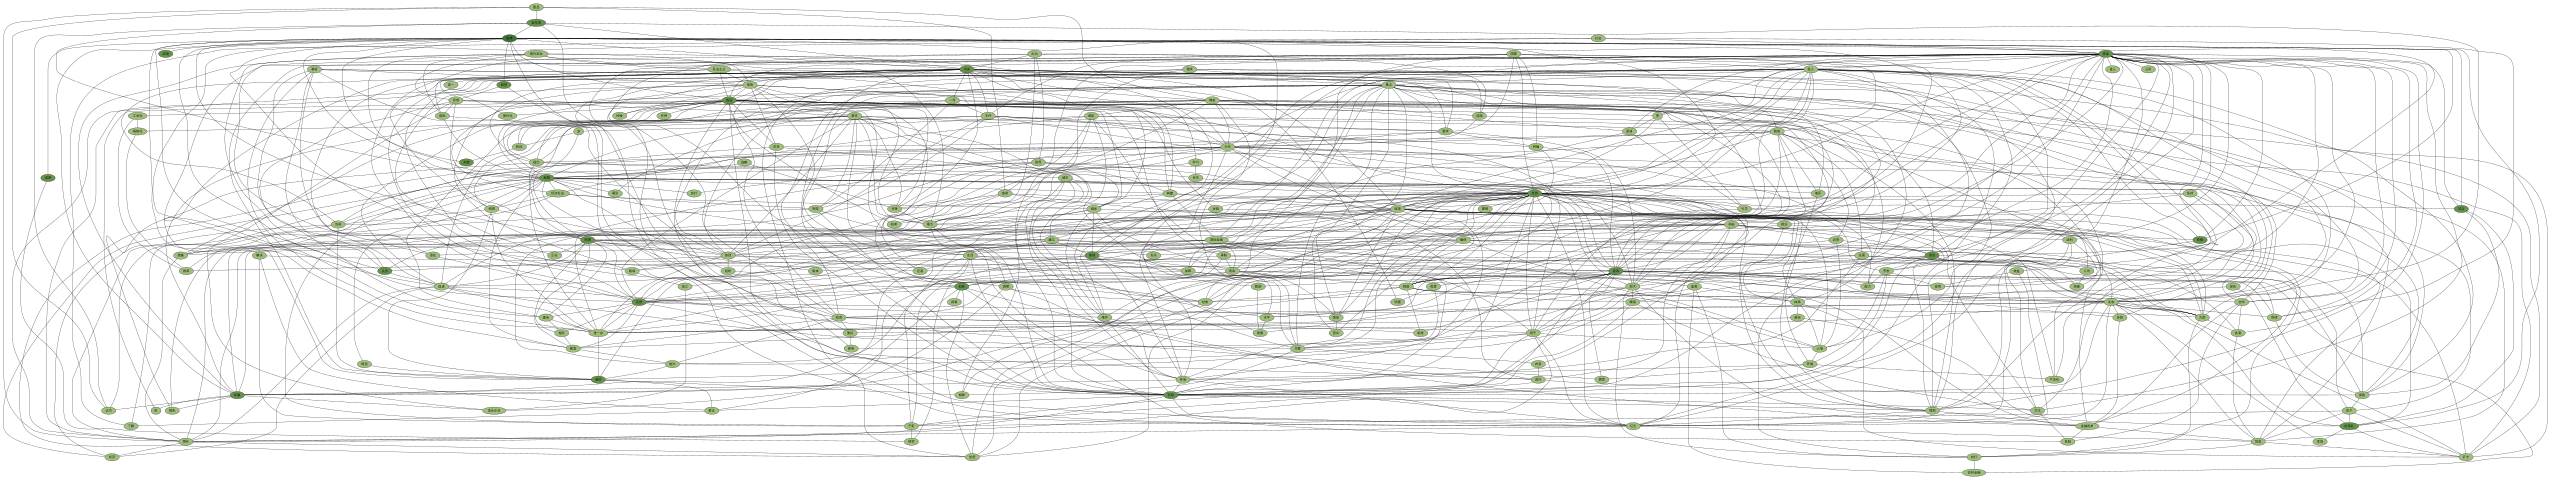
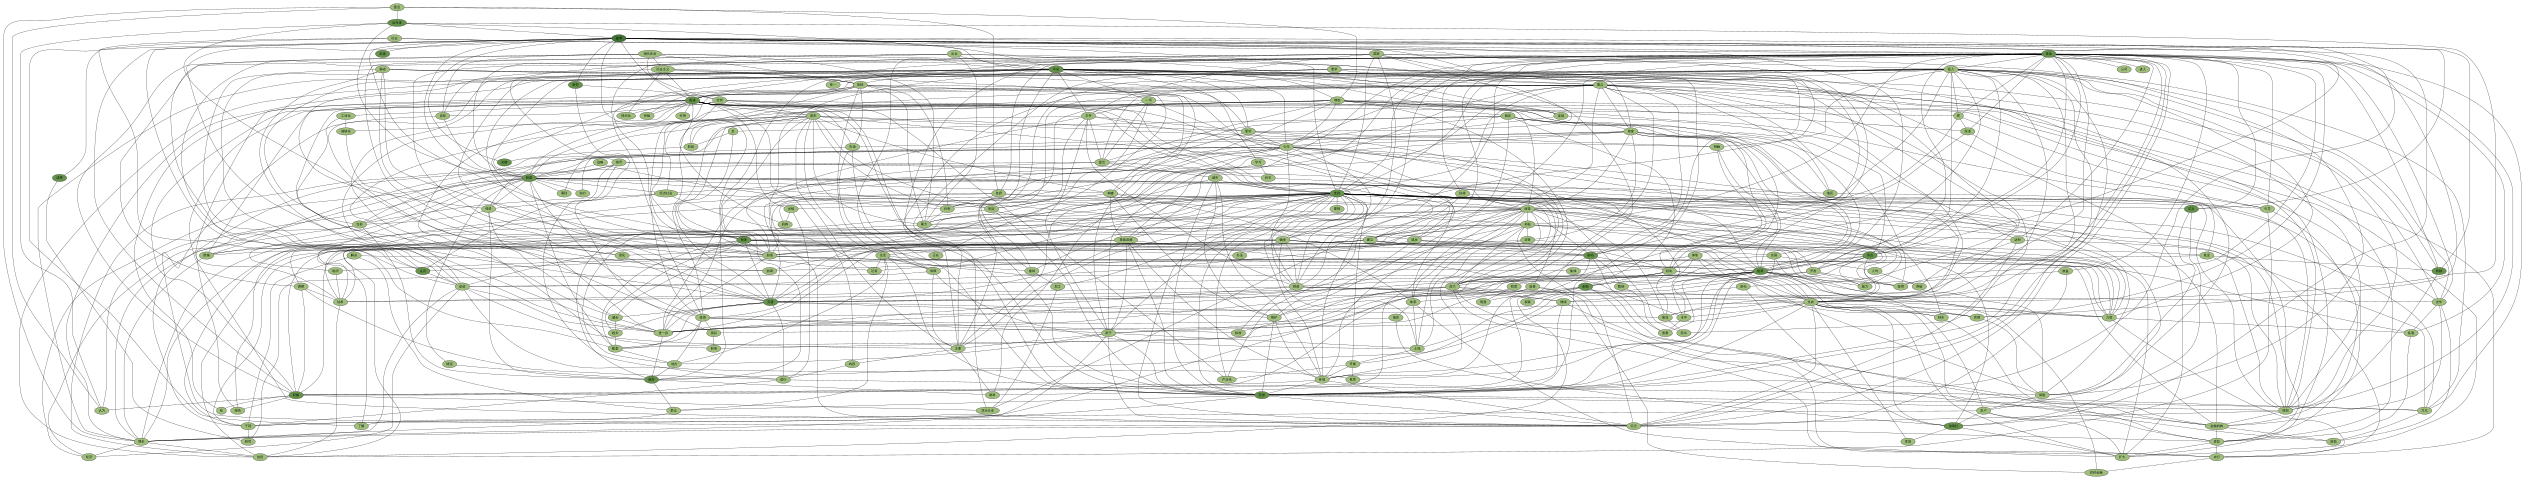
  graph {
    splines=true
    node [fillcolor="#A0BF7C" fontname=SimSun shape=ellipse style=filled]
    n1 [fillcolor="#65934A" height=0.3 label="近年来" width=0.3]
    n2 [fillcolor="#65934A" height=0.3 label="中央" width=0.3]
    n3 [fillcolor="#65934A" height=0.3 label="我国" width=0.3]
    n4 [height=0.3 label="支农" width=0.3]
    n5 [height=0.3 label="投资" width=0.3]
    n6 [height=0.3 label="认为" width=0.3]
    n7 [fillcolor="#407434" height=0.3 label="改革" width=0.3]
    n8 [fillcolor="#65934A" height=0.3 label="推进" width=0.3]
    n9 [fillcolor="#65934A" height=0.3 label="安排" width=0.3]
    n10 [height=0.3 label="学习" width=0.3]
    n11 [height=0.3 label="增收" width=0.3]
    n12 [height=0.3 label="一号" width=0.3]
    n13 [height=0.3 label="文件" width=0.3]
    n14 [height=0.3 label="连续" width=0.3]
    n15 [height=0.3 label="重点" width=0.3]
    n16 [height=0.3 label="加快" width=0.3]
    n17 [height=0.3 label="要求" width=0.3]
    n18 [height=0.3 label="今年" width=0.3]
    n19 [height=0.3 label="任务" width=0.3]
    n20 [height=0.3 label="政策" width=0.3]
    n21 [height=0.3 label="强调" width=0.3]
    n22 [height=0.3 label="去年" width=0.3]
    n23 [height=0.3 label="明显" width=0.3]
    n24 [height=0.3 label="当前" width=0.3]
    n25 [height=0.3 label="进一步" width=0.3]
    n26 [height=0.3 label="影响" width=0.3]
    n27 [height=0.3 label="记者" width=0.3]
    n28 [height=0.3 label="增加" width=0.3]
    n29 [height=0.3 label="亿元" width=0.3]
    n30 [height=0.3 label="统一" width=0.3]
    n31 [height=0.3 label="建立" width=0.3]
    n32 [height=0.3 label="配套" width=0.3]
    n33 [height=0.3 label="经济社会" width=0.3]
    n34 [height=0.3 label="构建" width=0.3]
    n35 [height=0.3 label="实行" width=0.3]
    n36 [height=0.3 label="看到" width=0.3]
    n37 [height=0.3 label="组织" width=0.3]
    n38 [height=0.3 label="人均" width=0.3]
    n39 [height=0.3 label="地区" width=0.3]
    n40 [height=0.3 label="情况" width=0.3]
    n41 [height=0.3 label="保险" width=0.3]
    n42 [height=0.3 label="了解" width=0.3]
    n43 [height=0.3 label="经济" width=0.3]
    n44 [height=0.3 label="项目" width=0.3]
    n45 [height=0.3 label="管理" width=0.3]
    n46 [fillcolor="#65934A" height=0.3 label="信用社" width=0.3]
    n47 [height=0.3 label="力度" width=0.3]
    n48 [height=0.3 label="贷款" width=0.3]
    n49 [height=0.3 label="特别" width=0.3]
    n50 [height=0.3 label="水平" width=0.3]
    n51 [height=0.3 label="扩大" width=0.3]
    n52 [height=0.3 label="发放" width=0.3]
    n53 [height=0.3 label="用于" width=0.3]
    n54 [height=0.3 label="地方" width=0.3]
    n55 [height=0.3 label="标准" width=0.3]
    n56 [fillcolor="#65934A" height=0.3 label="新型" width=0.3]
    n57 [fillcolor="#65934A" height=0.3 label="资金" width=0.3]
    n58 [fillcolor="#65934A" height=0.3 label="支持" width=0.3]
    n59 [fillcolor="#65934A" height=0.3 label="综合" width=0.3]
    n60 [fillcolor="#65934A" height=0.3 label="提高" width=0.3]
    n61 [fillcolor="#65934A" height=0.3 label="完善" width=0.3]
    n62 [fillcolor="#65934A" height=0.3 label="转移" width=0.3]
    n63 [fillcolor="#65934A" height=0.3 label="做好" width=0.3]
    n64 [fillcolor="#65934A" height=0.3 label="试点" width=0.3]
    n65 [fillcolor="#65934A" height=0.3 label="积极" width=0.3]
    n66 [fillcolor="#65934A" height=0.3 label="制度" width=0.3]
    n67 [fillcolor="#65934A" height=0.3 label="推动" width=0.3]
    n68 [fillcolor="#65934A" height=0.3 label="关键" width=0.3]
    n69 [fillcolor="#65934A" height=0.3 label="认识" width=0.3]
    n70 [fillcolor="#65934A" height=0.3 label="创新" width=0.3]
    n71 [fillcolor="#65934A" height=0.3 label="农场" width=0.3]
    n72 [fillcolor="#65934A" height=0.3 label="成果" width=0.3]
    n73 [height=0.3 label="经营" width=0.3]
    n74 [height=0.3 label="更" width=0.3]
    n75 [height=0.3 label="基本" width=0.3]
    n76 [height=0.3 label="产业化" width=0.3]
    n77 [height=0.3 label="健全" width=0.3]
    n78 [height=0.3 label="龙头企业" width=0.3]
    n79 [height=0.3 label="适应" width=0.3]
    n80 [height=0.3 label="现代化" width=0.3]
    n81 [height=0.3 label="城乡" width=0.3]
    n82 [height=0.3 label="市场" width=0.3]
    n83 [height=0.3 label="体系" width=0.3]
    n84 [height=0.3 label="工业化" width=0.3]
    n85 [height=0.3 label="城镇化" width=0.3]
    n86 [height=0.3 label="体制" width=0.3]
    n87 [height=0.3 label="各地" width=0.3]
    n88 [height=0.3 label="内容" width=0.3]
    n89 [height=0.3 label="措施" width=0.3]
    n90 [height=0.3 label="乡镇" width=0.3]
    n91 [height=0.3 label="机构" width=0.3]
    n92 [height=0.3 label="应" width=0.3]
    n93 [height=0.3 label="经验" width=0.3]
    n94 [height=0.3 label="作用" width=0.3]
    n95 [height=0.3 label="万元" width=0.3]
    n96 [height=0.3 label="增长" width=0.3]
    n97 [height=0.3 label="群众" width=0.3]
    n98 [height=0.3 label="精神" width=0.3]
    n99 [height=0.3 label="科学" width=0.3]
    n100 [height=0.3 label="渠道" width=0.3]
    n101 [height=0.3 label="主要" width=0.3]
    n102 [height=0.3 label="加大" width=0.3]
    n103 [height=0.3 label="促进" width=0.3]
    n104 [height=0.3 label="重大" width=0.3]
    n105 [height=0.3 label="提出" width=0.3]
    n106 [height=0.3 label="稳定" width=0.3]
    n107 [height=0.3 label="就业" width=0.3]
    n108 [height=0.3 label="阶段" width=0.3]
    n109 [height=0.3 label="制定" width=0.3]
    n110 [height=0.3 label="财政" width=0.3]
    n111 [height=0.3 label="加强" width=0.3]
    n112 [height=0.3 label="达到" width=0.3]
    n113 [height=0.3 label="基础设施" width=0.3]
    n114 [height=0.3 label="领域" width=0.3]
    n115 [height=0.3 label="结构" width=0.3]
    n116 [height=0.3 label="突出" width=0.3]
    n117 [height=0.3 label="农行" width=0.3]
    n118 [height=0.3 label="更加" width=0.3]
    n119 [height=0.3 label="粮食" width=0.3]
    n120 [height=0.3 label="正在" width=0.3]
    n121 [height=0.3 label="生活" width=0.3]
    n122 [height=0.3 label="明确" width=0.3]
    n123 [height=0.3 label="确保" width=0.3]
    n124 [height=0.3 label="信贷" width=0.3]
    n125 [height=0.3 label="能力" width=0.3]
    n126 [height=0.3 label="补贴" width=0.3]
    n127 [height=0.3 label="开发" width=0.3]
    n128 [height=0.3 label="土地" width=0.3]
    n129 [height=0.3 label="干部" width=0.3]
    n130 [height=0.3 label="各项" width=0.3]
    n131 [height=0.3 label="金融机构" width=0.3]
    n132 [height=0.3 label="鼓励" width=0.3]
    n133 [height=0.3 label="扶持" width=0.3]
    n134 [height=0.3 label="政府" width=0.3]
    n135 [height=0.3 label="投入" width=0.3]
    n136 [height=0.3 label="效益" width=0.3]
    n137 [height=0.3 label="继续" width=0.3]
    n138 [height=0.3 label="使用" width=0.3]
    n139 [height=0.3 label="维护" width=0.3]
    n140 [height=0.3 label="引导" width=0.3]
    n141 [height=0.3 label="公司" width=0.3]
    n142 [height=0.3 label="进入" width=0.3]
    n143 [height=0.3 label="改善" width=0.3]
    n144 [height=0.3 label="保障" width=0.3]
    n145 [height=0.3 label="加工" width=0.3]
    n146 [height=0.3 label="开展" width=0.3]
    n147 [height=0.3 label="重视" width=0.3]
    n148 [height=0.3 label="突破" width=0.3]
    n149 [height=0.3 label="数据" width=0.3]
    n150 [height=0.3 label="质量" width=0.3]
    n151 [height=0.3 label="程度" width=0.3]
    n152 [height=0.3 label="教育" width=0.3]
    n153 [height=0.3 label="农村金融" width=0.3]
    n154 [height=0.3 label="相关" width=0.3]
    n155 [height=0.3 label="进行" width=0.3]
    n156 [height=0.3 label="报告" width=0.3]
    n157 [height=0.3 label="机制" width=0.3]
    n158 [height=0.3 label="农资" width=0.3]
    n159 [height=0.3 label="强化" width=0.3]
    n160 [height=0.3 label="协调" width=0.3]
    n161 [height=0.3 label="落实" width=0.3]
    n162 [height=0.3 label="集体" width=0.3]
    n163 [height=0.3 label="农户" width=0.3]
    n164 [height=0.3 label="研究" width=0.3]
    n165 [height=0.3 label="办法" width=0.3]
    n166 [height=0.3 label="全国" width=0.3]
    n167 [height=0.3 label="探索" width=0.3]
    n168 [height=0.3 label="委员" width=0.3]
    n169 [height=0.3 label="出台" width=0.3]
    n170 [height=0.3 label="指导" width=0.3]
    n171 [height=0.3 label="调整" width=0.3]
    n172 [height=0.3 label="城市" width=0.3]
    n173 [height=0.3 label="乡" width=0.3]
    n174 [height=0.3 label="社会" width=0.3]
    n175 [height=0.3 label="社会主义" width=0.3]
    n176 [height=0.3 label="国家" width=0.3]
    n177 [height=0.3 label="战略" width=0.3]
    n178 [height=0.3 label="现代农业" width=0.3]
    n179 [height=0.3 label="基础" width=0.3]
    n180 [height=0.3 label="深化" width=0.3]
    n181 [height=0.3 label="解决" width=0.3]
    n182 [height=0.3 label="需求" width=0.3]
    n1 -- n2
    n1 -- n3
    n1 -- n4
    n1 -- n5
    n1 -- n6
    n1 -- n7
    n2 -- n4
    n2 -- n5
    n2 -- n8
    n2 -- n9
    n2 -- n10
    n2 -- n11
    n2 -- n12
    n2 -- n13
    n2 -- n14
    n2 -- n15
    n2 -- n16
    n2 -- n17
    n2 -- n18
    n2 -- n19
    n2 -- n20
    n2 -- n21
    n2 -- n22
    n2 -- n23
    n2 -- n24
    n2 -- n25
    n2 -- n26
    n2 -- n27
    n2 -- n28
    n2 -- n29
    n2 -- n30
    n3 -- n4
    n3 -- n5
    n3 -- n6
    n3 -- n21
    n3 -- n24
    n3 -- n31
    n3 -- n32
    n3 -- n33
    n3 -- n34
    n3 -- n35
    n3 -- n36
    n3 -- n37
    n3 -- n38
    n3 -- n39
    n3 -- n40
    n3 -- n41
    n3 -- n42
    n3 -- n43
    n4 -- n5
    n4 -- n9
    n4 -- n29
    n4 -- n44
    n4 -- n45
    n4 -- n46
    n4 -- n47
    n4 -- n48
    n4 -- n49
    n4 -- n50
    n4 -- n51
    n4 -- n52
    n5 -- n32
    n5 -- n44
    n5 -- n53
    n5 -- n54
    n5 -- n55
    n7 -- n2
    n7 -- n3
    n7 -- n8
    n7 -- n9
    n7 -- n46
    n7 -- n56
    n7 -- n57
    n7 -- n58
    n7 -- n59
    n7 -- n60
    n7 -- n61
    n7 -- n62
    n7 -- n63
    n7 -- n64
    n7 -- n65
    n7 -- n66
    n7 -- n67
    n7 -- n68
    n7 -- n69
    n7 -- n70
    n7 -- n71
    n7 -- n72
    n8 -- n3
    n8 -- n9
    n8 -- n29
    n8 -- n31
    n8 -- n58
    n8 -- n59
    n8 -- n65
    n8 -- n75
    n8 -- n80
-   n8 -- n81
    n8 -- n82
    n8 -- n83
    n8 -- n84
    n8 -- n85
    n8 -- n86
    n8 -- n87
    n8 -- n88
    n8 -- n89
    n8 -- n90
    n8 -- n91
    n8 -- n92
    n8 -- n93
    n8 -- n94
    n9 -- n28
    n9 -- n29
    n9 -- n95
    n9 -- n96
    n9 -- n97
    n10 -- n98
    n10 -- n99
    n11 -- n3
    n11 -- n14
    n11 -- n18
    n11 -- n36
    n11 -- n51
    n11 -- n60
    n11 -- n100
    n11 -- n101
    n11 -- n102
    n11 -- n103
    n11 -- n104
    n11 -- n105
    n11 -- n106
    n11 -- n107
    n12 -- n13
    n12 -- n18
    n12 -- n22
    n12 -- n105
    n12 -- n108
    n12 -- n109
    n13 -- n17
    n13 -- n18
    n13 -- n21
    n13 -- n53
    n13 -- n105
    n13 -- n109
    n13 -- n110
    n13 -- n111
    n14 -- n18
    n14 -- n112
    n15 -- n5
    n15 -- n8
    n15 -- n28
    n15 -- n39
    n15 -- n48
    n15 -- n53
    n15 -- n58
    n15 -- n60
    n15 -- n67
    n15 -- n87
    n15 -- n101
    n15 -- n102
    n15 -- n111
    n15 -- n113
    n15 -- n114
    n15 -- n115
    n15 -- n116
    n15 -- n117
    n15 -- n118
    n15 -- n119
    n16 -- n3
    n16 -- n8
    n16 -- n19
    n16 -- n33
    n16 -- n34
    n16 -- n81
    n16 -- n82
    n16 -- n93
    n16 -- n104
    n16 -- n120
    n16 -- n121
    n17 -- n18
    n17 -- n25
    n17 -- n102
    n17 -- n122
    n18 -- n3
    n18 -- n27
    n18 -- n28
    n18 -- n48
    n18 -- n50
    n18 -- n89
    n18 -- n91
    n18 -- n102
    n18 -- n104
    n18 -- n105
    n18 -- n110
    n18 -- n123
    n18 -- n124
    n18 -- n125
    n19 -- n104
    n20 -- n4
    n20 -- n25
    n20 -- n31
    n20 -- n47
    n20 -- n51
    n20 -- n61
    n20 -- n65
    n20 -- n67
    n20 -- n83
    n20 -- n87
    n20 -- n98
    n20 -- n104
    n20 -- n118
    n20 -- n126
    n20 -- n127
    n20 -- n128
    n20 -- n129
    n21 -- n24
    n21 -- n25
    n21 -- n63
    n21 -- n111
    n22 -- n130
    n22 -- n131
    n22 -- n132
    n24 -- n43
    n24 -- n63
    n24 -- n96
    n25 -- n63
    n28 -- n29
    n28 -- n131
    n29 -- n48
    n29 -- n96
    n31 -- n41
    n31 -- n65
    n31 -- n67
    n31 -- n121
    n31 -- n129
    n31 -- n138
    n32 -- n54
    n33 -- n21
    n33 -- n24
    n33 -- n81
    n33 -- n109
    n34 -- n19
    n34 -- n20
    n34 -- n83
    n34 -- n113
    n34 -- n139
    n37 -- n115
    n38 -- n148
    n39 -- n28
    n40 -- n63
    n41 -- n163
    n44 -- n26
    n45 -- n41
    n46 -- n51
    n46 -- n52
    n47 -- n117
    n47 -- n130
    n48 -- n51
    n48 -- n117
    n49 -- n131
    n50 -- n150
    n53 -- n9
    n53 -- n29
    n53 -- n54
    n53 -- n96
    n53 -- n101
    n53 -- n128
    n54 -- n63
    n56 -- n44
    n56 -- n73
    n57 -- n4
    n57 -- n8
    n57 -- n9
    n57 -- n22
    n57 -- n28
    n57 -- n29
    n57 -- n31
    n57 -- n32
    n57 -- n45
    n57 -- n53
    n57 -- n58
    n57 -- n59
    n57 -- n60
    n57 -- n61
    n57 -- n62
    n57 -- n63
    n57 -- n64
    n57 -- n74
    n57 -- n95
    n57 -- n100
    n57 -- n101
    n57 -- n110
    n57 -- n112
    n57 -- n113
    n57 -- n126
    n57 -- n127
-   n57 -- n128
    n57 -- n130
    n57 -- n133
    n57 -- n134
    n57 -- n135
    n57 -- n136
    n57 -- n137
    n57 -- n138
    n57 -- n139
    n57 -- n140
    n57 -- n141
    n57 -- n142
    n58 -- n5
    n58 -- n9
    n58 -- n20
    n58 -- n28
    n58 -- n29
    n58 -- n46
    n58 -- n47
    n58 -- n48
    n58 -- n53
    n58 -- n54
    n58 -- n60
    n58 -- n63
    n58 -- n64
    n58 -- n76
    n58 -- n87
    n58 -- n89
    n58 -- n90
    n58 -- n95
    n58 -- n96
    n58 -- n101
    n58 -- n102
    n58 -- n110
    n58 -- n111
    n58 -- n113
    n58 -- n114
    n58 -- n115
    n58 -- n116
    n58 -- n117
    n58 -- n123
    n58 -- n124
    n58 -- n131
    n58 -- n140
    n58 -- n143
    n58 -- n144
    n58 -- n145
    n58 -- n146
    n58 -- n147
    n59 -- n9
    n59 -- n47
    n59 -- n60
    n59 -- n102
    n59 -- n125
    n59 -- n127
    n59 -- n148
    n60 -- n9
    n60 -- n32
    n60 -- n45
    n60 -- n47
    n60 -- n49
    n60 -- n50
    n60 -- n55
    n60 -- n125
    n60 -- n129
    n60 -- n138
    n60 -- n149
    n60 -- n150
    n60 -- n151
    n60 -- n152
    n60 -- n153
    n61 -- n25
    n61 -- n32
    n61 -- n77
    n61 -- n118
    n61 -- n139
    n61 -- n154
    n61 -- n155
    n62 -- n28
    n63 -- n97
    n63 -- n98
    n64 -- n41
    n64 -- n46
    n65 -- n6
    n65 -- n78
    n65 -- n92
    n65 -- n156
    n66 -- n32
    n66 -- n61
    n66 -- n67
    n66 -- n77
    n66 -- n103
    n66 -- n111
    n66 -- n120
    n66 -- n154
    n66 -- n162
    n66 -- n165
    n66 -- n166
    n67 -- n65
    n67 -- n87
    n67 -- n149
    n67 -- n150
    n67 -- n157
    n67 -- n160
    n69 -- n103
    n70 -- n61
    n70 -- n65
    n70 -- n124
    n70 -- n131
    n70 -- n132
    n70 -- n167
    n72 -- n164
    n73 -- n66
    n73 -- n74
    n73 -- n75
    n73 -- n76
    n73 -- n77
    n73 -- n78
    n73 -- n79
    n74 -- n20
    n74 -- n100
    n74 -- n140
    n75 -- n17
    n75 -- n19
    n75 -- n34
    n75 -- n61
    n75 -- n66
    n75 -- n77
    n75 -- n81
    n75 -- n101
    n75 -- n103
    n75 -- n104
    n75 -- n108
    n75 -- n109
    n75 -- n111
    n75 -- n121
    n75 -- n122
    n77 -- n25
    n77 -- n154
    n79 -- n3
    n79 -- n29
    n81 -- n67
    n81 -- n103
    n81 -- n107
    n81 -- n139
    n81 -- n157
    n81 -- n160
    n82 -- n9
    n82 -- n24
    n82 -- n144
    n83 -- n51
    n83 -- n128
    n83 -- n161
    n84 -- n85
    n84 -- n160
    n85 -- n160
    n86 -- n4
    n86 -- n41
    n86 -- n70
    n86 -- n157
    n86 -- n162
    n87 -- n9
    n87 -- n29
    n87 -- n65
    n88 -- n155
    n89 -- n96
    n90 -- n91
    n90 -- n155
    n95 -- n132
    n96 -- n43
    n96 -- n124
    n97 -- n42
    n99 -- n60
    n100 -- n139
    n100 -- n140
    n101 -- n88
    n101 -- n98
    n102 -- n25
    n102 -- n47
    n102 -- n53
    n102 -- n115
    n102 -- n117
    n102 -- n131
    n102 -- n137
    n103 -- n25
    n103 -- n43
    n103 -- n96
    n103 -- n101
    n103 -- n152
    n104 -- n4
    n104 -- n9
    n104 -- n171
    n105 -- n25
    n105 -- n58
    n105 -- n156
    n105 -- n172
    n106 -- n31
    n106 -- n33
    n106 -- n61
    n106 -- n70
    n106 -- n119
    n106 -- n138
    n106 -- n157
    n106 -- n173
    n107 -- n28
    n107 -- n62
    n107 -- n103
    n108 -- n68
    n109 -- n9
    n109 -- n89
    n109 -- n123
    n110 -- n4
    n110 -- n22
    n110 -- n25
    n110 -- n55
    n110 -- n115
    n110 -- n137
    n111 -- n25
    n111 -- n37
    n111 -- n47
    n111 -- n69
    n111 -- n114
    n111 -- n131
    n112 -- n29
    n112 -- n95
    n112 -- n148
    n113 -- n9
    n113 -- n53
    n113 -- n61
    n113 -- n87
    n113 -- n111
    n113 -- n143
    n113 -- n159
    n114 -- n145
    n115 -- n124
    n117 -- n153
    n118 -- n116
    n119 -- n4
    n119 -- n18
    n119 -- n20
    n119 -- n28
    n119 -- n35
    n119 -- n39
    n119 -- n60
    n119 -- n82
    n119 -- n101
    n119 -- n158
    n119 -- n166
    n121 -- n9
    n121 -- n27
    n121 -- n50
    n121 -- n54
    n121 -- n60
    n121 -- n97
    n121 -- n144
    n122 -- n60
    n122 -- n157
    n123 -- n4
    n123 -- n47
    n123 -- n89
    n123 -- n110
    n123 -- n115
    n123 -- n124
    n123 -- n128
    n123 -- n130
    n123 -- n165
    n126 -- n25
    n126 -- n29
    n126 -- n47
    n126 -- n59
    n126 -- n61
    n126 -- n66
    n126 -- n96
    n126 -- n102
+   n126 -- n111
    n126 -- n112
    n126 -- n158
    n127 -- n125
    n127 -- n128
    n127 -- n138
    n127 -- n146
    n128 -- n146
    n129 -- n164
    n130 -- n48
    n131 -- n48
    n131 -- n132
    n133 -- n20
    n133 -- n49
    n133 -- n76
    n133 -- n78
    n134 -- n19
    n134 -- n20
    n134 -- n111
    n134 -- n126
    n134 -- n156
    n135 -- n4
    n135 -- n9
    n135 -- n15
    n135 -- n18
    n135 -- n20
    n135 -- n22
    n135 -- n28
    n135 -- n29
    n135 -- n47
    n135 -- n58
    n135 -- n59
    n135 -- n61
    n135 -- n62
    n135 -- n74
    n135 -- n95
    n135 -- n96
    n135 -- n105
    n135 -- n110
    n135 -- n111
    n135 -- n114
    n135 -- n118
    n135 -- n123
    n135 -- n127
    n135 -- n157
    n136 -- n29
    n136 -- n138
    n137 -- n9
    n137 -- n63
    n137 -- n95
    n139 -- n9
    n139 -- n87
    n140 -- n124
    n140 -- n131
    n143 -- n53
    n143 -- n83
    n143 -- n117
    n143 -- n153
    n144 -- n101
    n144 -- n128
    n144 -- n164
    n145 -- n78
    n146 -- n76
    n146 -- n87
    n146 -- n152
    n149 -- n150
    n151 -- n23
    n151 -- n26
    n154 -- n32
    n155 -- n41
    n155 -- n129
    n157 -- n4
    n157 -- n45
    n157 -- n61
    n157 -- n70
    n157 -- n110
    n157 -- n118
    n158 -- n59
    n158 -- n115
    n158 -- n128
    n159 -- n61
    n161 -- n25
    n161 -- n46
    n163 -- n46
    n163 -- n48
    n163 -- n51
    n163 -- n129
    n166 -- n27
    n166 -- n38
    n166 -- n87
    n166 -- n163
    n168 -- n1
    n168 -- n6
    n168 -- n11
    n168 -- n96
    n168 -- n134
    n169 -- n2
    n169 -- n14
    n169 -- n104
    n169 -- n119
    n169 -- n159
    n169 -- n170
    n169 -- n171
    n170 -- n3
    n170 -- n69
    n170 -- n99
    n170 -- n129
    n170 -- n155
    n170 -- n163
    n171 -- n65
    n171 -- n115
    n171 -- n155
    n172 -- n9
    n172 -- n58
    n172 -- n61
    n172 -- n87
    n172 -- n139
    n173 -- n66
    n173 -- n108
    n174 -- n42
    n174 -- n45
    n174 -- n57
    n174 -- n103
    n175 -- n8
    n175 -- n16
    n175 -- n17
    n175 -- n34
    n175 -- n79
    n175 -- n80
    n176 -- n3
    n176 -- n5
    n176 -- n13
    n176 -- n17
    n176 -- n41
    n176 -- n58
    n176 -- n110
    n176 -- n122
    n176 -- n135
    n176 -- n144
    n177 -- n3
    n177 -- n19
    n178 -- n16
    n178 -- n65
    n178 -- n67
    n178 -- n69
    n178 -- n73
    n178 -- n79
    n178 -- n104
    n178 -- n175
    n179 -- n16
    n179 -- n25
    n179 -- n51
    n179 -- n69
    n179 -- n103
    n179 -- n111
    n179 -- n159
    n179 -- n180
    n180 -- n46
    n180 -- n137
    n181 -- n60
    n181 -- n97
    n181 -- n129
    n182 -- n9
    n182 -- n15
    n182 -- n41
    n182 -- n51
    n182 -- n96
    n182 -- n124
  }
